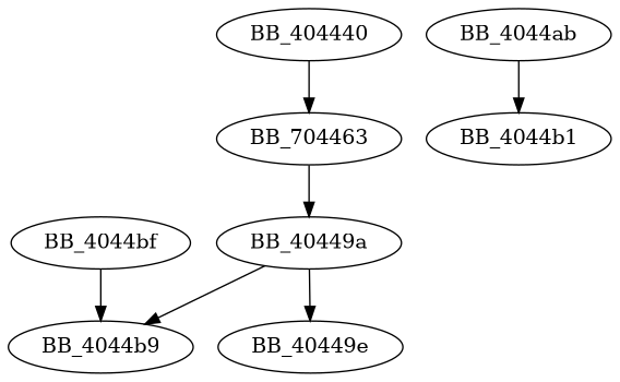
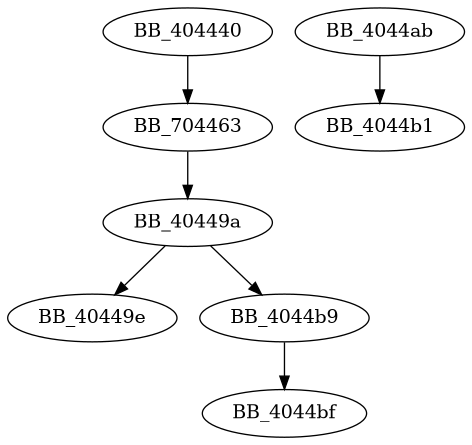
  digraph {
    n1 [label=BB_704463]
    BB_404440
    BB_40449a
    BB_40449e
    BB_4044b9
    BB_4044bf
    BB_4044ab
    BB_4044b1
    n1 -> BB_40449a
    BB_404440 -> n1
    BB_40449a -> BB_40449e
    BB_40449a -> BB_4044b9
-   BB_4044bf -> BB_4044b9
+   BB_4044b9 -> BB_4044bf
    BB_4044ab -> BB_4044b1
  }
